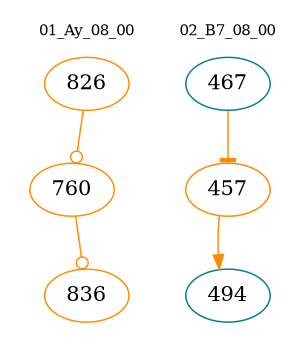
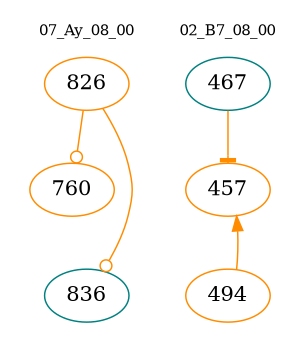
  digraph {
    node [color=darkorange]
    edge [arrowhead=odot color=darkorange]
    n1 [label=826]
    n2 [label=760]
-   n3 [label=836]
+   n3 [color=teal label=836]
    n4 [color=teal label=467]
    n5 [label=457]
-   n6 [color=teal label=494]
+   n6 [label=494]
    subgraph cluster_1 {
      color=white
      fontsize=10
-     label="01_Ay_08_00"
+     label="07_Ay_08_00"
      n1
      n2
      n3
    }
    subgraph cluster_2 {
      color=white
      fontsize=10
      label="02_B7_08_00"
      n4
      n5
      n6
    }
    n1 -> n2
-   n2 -> n3
+   n1 -> n3
    n4 -> n5 [arrowhead=tee]
-   n5 -> n6 [arrowhead=normal]
+   n6 -> n5 [arrowhead=normal]
  }
